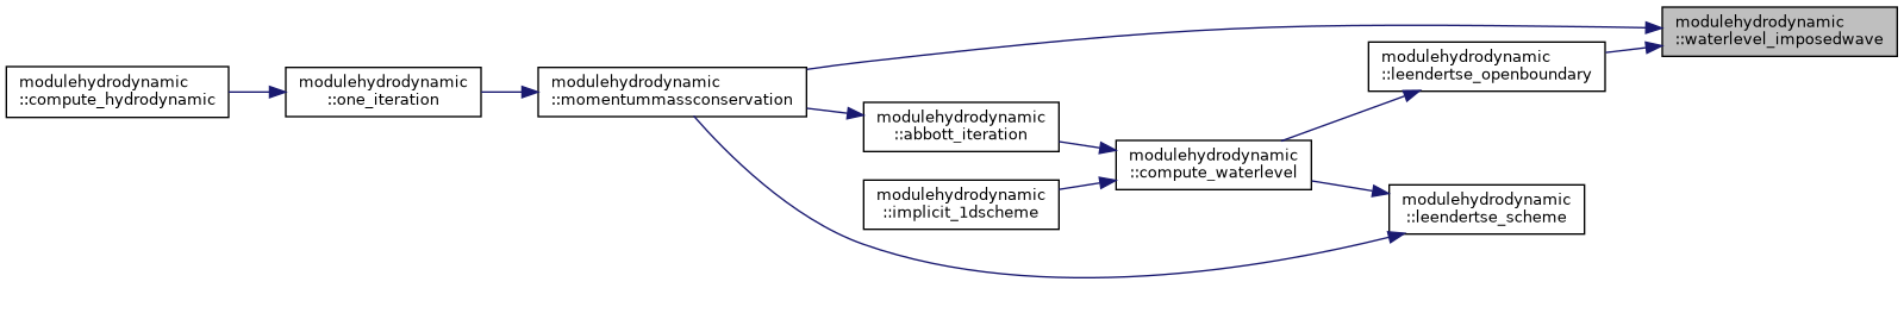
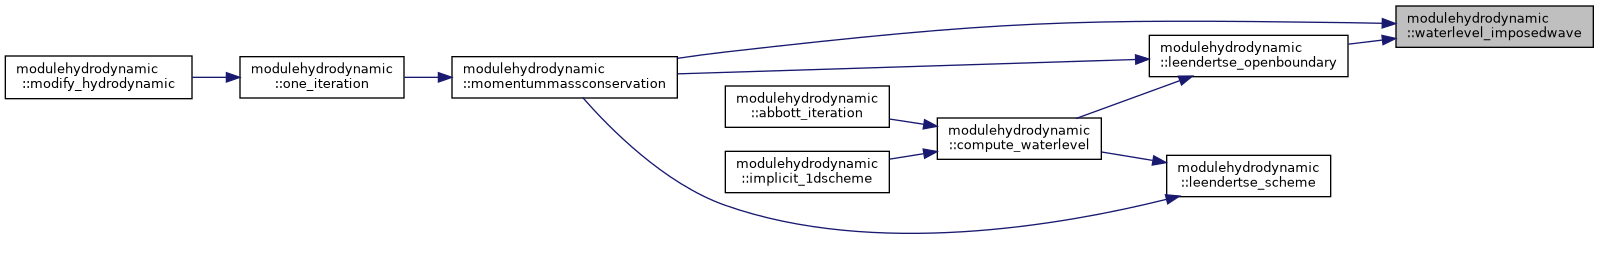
  digraph {
    rankdir=RL
    node [color=black fillcolor=white fontname=Helvetica fontsize=10 shape=record style=filled]
    edge [color=midnightblue dir=back fontname=Helvetica fontsize=10 labelfontname=Helvetica labelfontsize=10 style=solid]
    n1 [fillcolor=grey75 fontcolor=black height=0.2 label="modulehydrodynamic\l::waterlevel_imposedwave" width=0.4]
    n2 [height=0.2 label="modulehydrodynamic\l::leendertse_openboundary" width=0.4]
    n3 [height=0.2 label="modulehydrodynamic\l::momentummassconservation" width=0.4]
    n4 [height=0.2 label="modulehydrodynamic\l::compute_waterlevel" width=0.4]
    n5 [height=0.2 label="modulehydrodynamic\l::abbott_iteration" width=0.4]
    n6 [height=0.2 label="modulehydrodynamic\l::implicit_1dscheme" width=0.4]
    n7 [height=0.2 label="modulehydrodynamic\l::leendertse_scheme" width=0.4]
    n8 [height=0.2 label="modulehydrodynamic\l::one_iteration" width=0.4]
-   n9 [height=0.2 label="modulehydrodynamic\l::compute_hydrodynamic" width=0.4]
+   n9 [height=0.2 label="modulehydrodynamic\l::modify_hydrodynamic" width=0.4]
    n1 -> n2
    n1 -> n3
    n2 -> n4
    n3 -> n8
    n4 -> n5
    n4 -> n6
-   n5 -> n3
+   n2 -> n3
    n7 -> n3
    n7 -> n4
    n8 -> n9
  }
